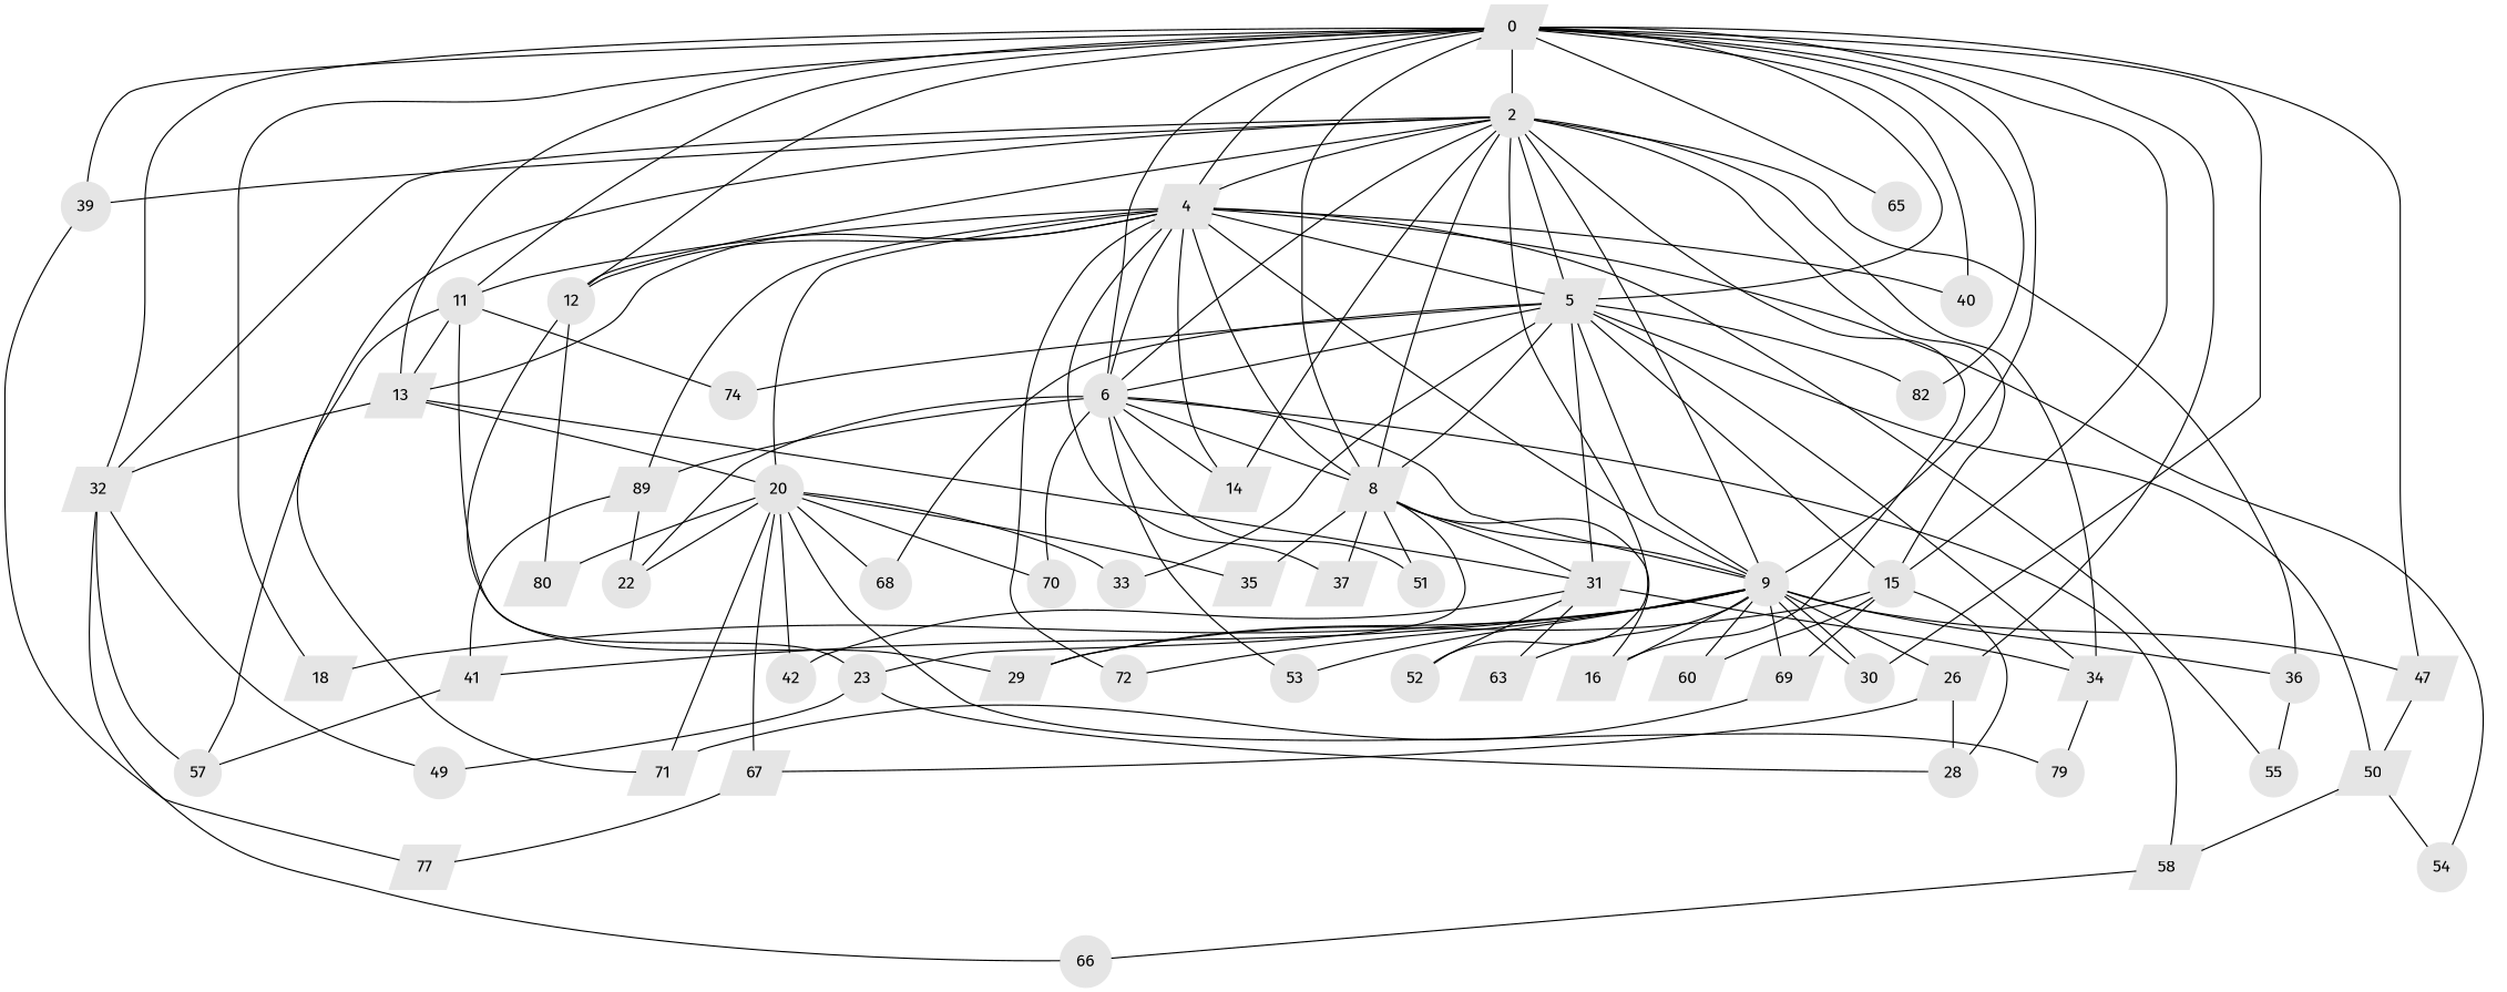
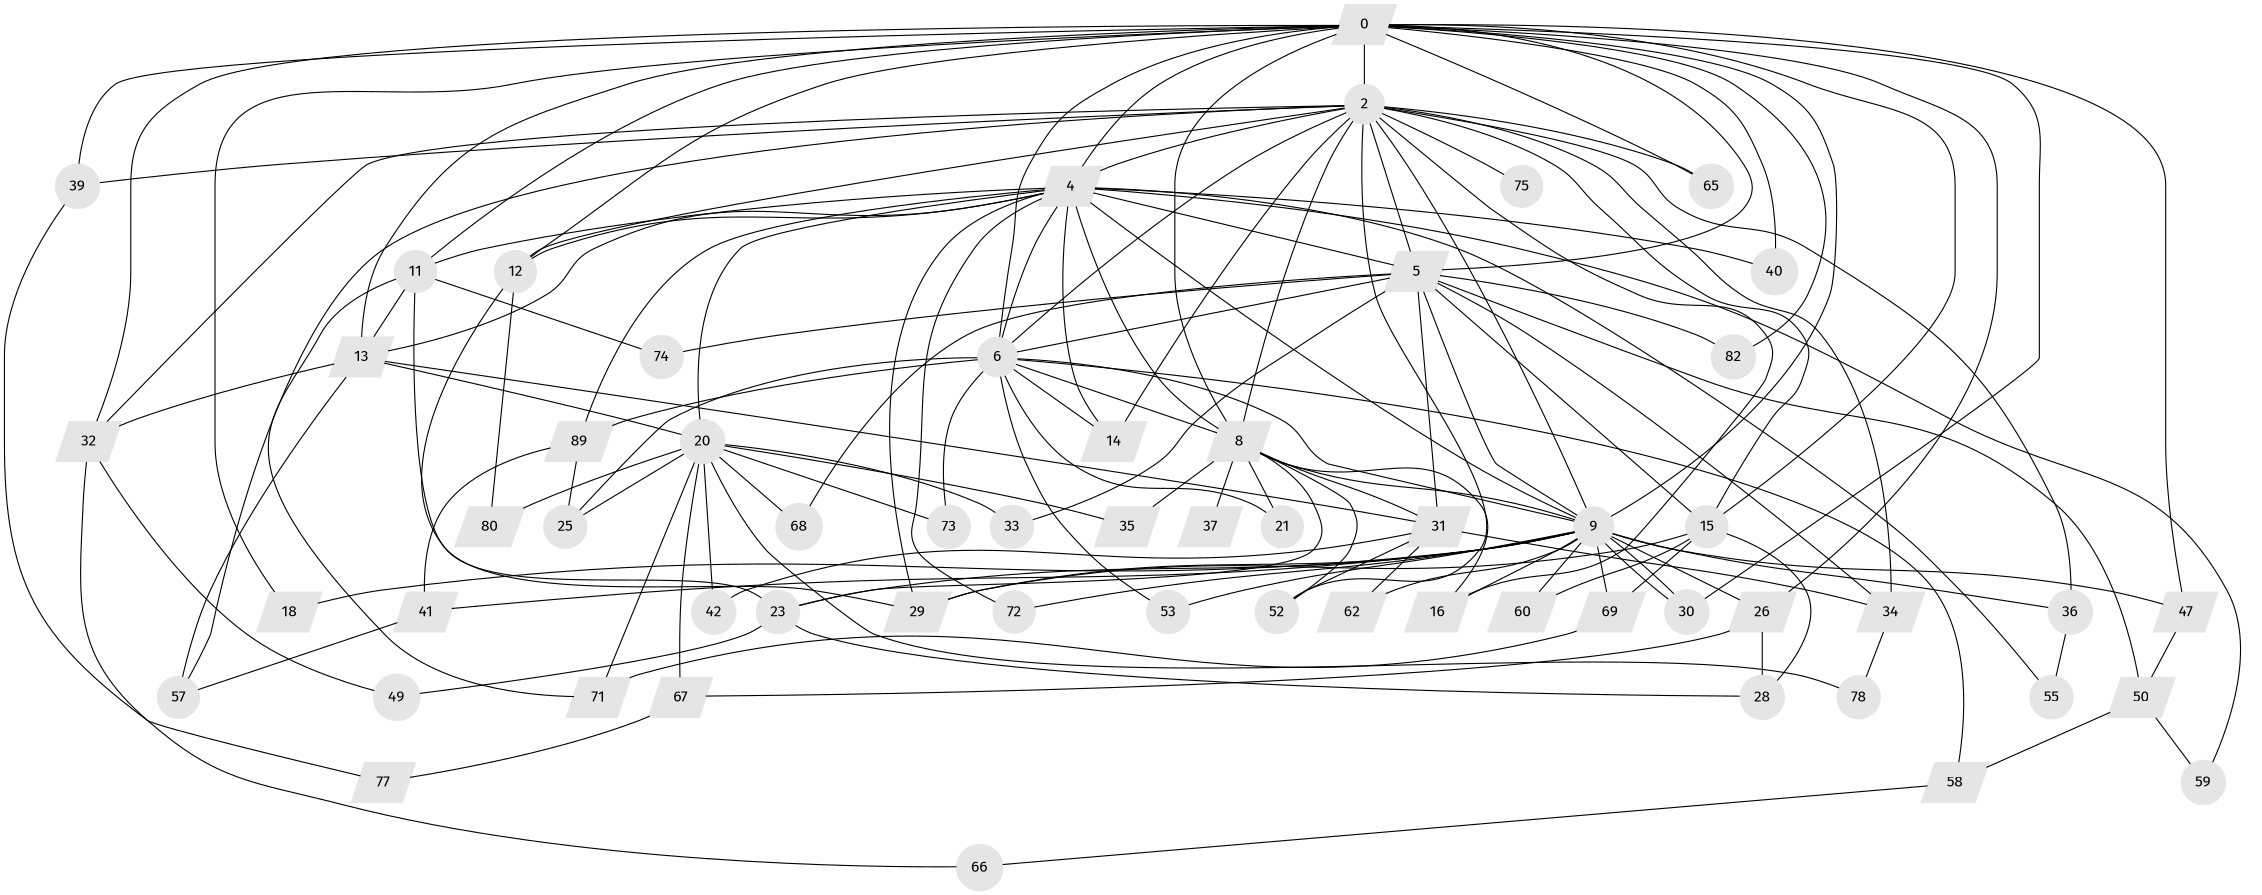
  graph {
    fontname="Fira Sans"
    node [color=gray90 fontname="Fira Sans" shape=circle style=filled]
    edge [fontname="Fira Sans"]
    n1 [label=0 shape=parallelogram super="+3"]
    2 [super="+7"]
    4 [shape=parallelogram super="+54"]
    5 [shape=parallelogram super="+63"]
    6 [super="+46"]
    8 [shape=parallelogram super="+38"]
    9 [super="+10"]
    11
    12 [super="+25"]
    13 [shape=parallelogram super="+79"]
    15 [super="+43"]
    18 [shape=parallelogram]
    26 [shape=parallelogram]
    30 [super="+84"]
    32 [shape=parallelogram super="+48"]
    39 [super="+61"]
    40
    47 [shape=parallelogram]
    65
    82
    14 [shape=parallelogram super="+44"]
    16 [shape=parallelogram super="+21"]
    34 [shape=parallelogram super="+56"]
    36
    52
    57 [super="+64"]
+   75
    n28 [label=89 shape=parallelogram]
    20 [super="+27"]
    37 [shape=parallelogram]
    55
-   59 [label=54]
+   59
    72
    31 [shape=parallelogram]
    33
    50 [shape=parallelogram]
    68
    74
-   22 [super="+45"]
-   51
+   22 [super="+45" label=25]
+   51 [label=21]
    53
    58 [shape=parallelogram]
-   70
+   70 [label=73]
    23 [super="+24"]
    35 [shape=parallelogram]
    29 [shape=parallelogram super="+81"]
    41 [shape=parallelogram]
    60 [shape=parallelogram]
-   62 [shape=parallelogram label=63]
+   62 [shape=parallelogram]
    69 [shape=parallelogram]
    71 [shape=parallelogram super="+83"]
    80 [shape=parallelogram]
    28 [super="+73"]
    67 [shape=parallelogram]
    49
    66
    77 [shape=parallelogram]
-   78 [label=79]
+   78
    42
    n1 -- 2 [weight=4]
    n1 -- 4 [weight=2]
    n1 -- 5 [weight=2]
    n1 -- 6 [weight=2]
    n1 -- 8 [weight=2]
    n1 -- 9 [weight=4]
    n1 -- 11
    n1 -- 12
    n1 -- 13
    n1 -- 15
    n1 -- 18
    n1 -- 26
    n1 -- 30
    n1 -- 32
    n1 -- 39 [weight=2]
    n1 -- 40
    n1 -- 47
    n1 -- 65
    n1 -- 82
    2 -- 4 [weight=2]
    2 -- 5 [weight=2]
    2 -- 6 [weight=2]
    2 -- 8 [weight=2]
    2 -- 9 [weight=4]
    2 -- 12
    2 -- 15
    2 -- 32
    2 -- 39
+   2 -- 65
    2 -- 14
    2 -- 16
    2 -- 34
    2 -- 36
    2 -- 52
    2 -- 57
+   2 -- 75
    4 -- 5 [weight=2]
    4 -- 6
    4 -- 8
    4 -- 9 [weight=2]
    4 -- 11
    4 -- 12
    4 -- 13
    4 -- 40
    4 -- 14
    4 -- n28
    4 -- 20 [weight=2]
-   4 -- 37
+   4 -- 29
    4 -- 55
    4 -- 59
    4 -- 72
    5 -- 6
-   5 -- 8
+   52 -- 8
    5 -- 9 [weight=2]
    5 -- 15
    5 -- 82
    5 -- 34
    5 -- 31
    5 -- 33
    5 -- 50
    5 -- 68
    5 -- 74
    6 -- 8
    6 -- 9 [weight=2]
    6 -- 14
    6 -- n28
    6 -- 22
    6 -- 51
    6 -- 53
    6 -- 58
    6 -- 70
    8 -- 9 [weight=2]
    8 -- 16
    8 -- 37
    8 -- 31
    8 -- 51
    8 -- 23
    8 -- 35
    9 -- 18
    9 -- 26
    9 -- 30
    9 -- 30
    9 -- 47
    9 -- 16
    9 -- 36
    9 -- 72
    9 -- 53
+   9 -- 23
    9 -- 29
    9 -- 41
    9 -- 60
    9 -- 62
    9 -- 69
    11 -- 13
    11 -- 74
    11 -- 29
    11 -- 71
    12 -- 23
    12 -- 80
    13 -- 32
    13 -- 20
    13 -- 31
    15 -- 29
    15 -- 60
    15 -- 69
    15 -- 28
    26 -- 28
    26 -- 67
-   32 -- 57
+   13 -- 57
    32 -- 49
    32 -- 66
    39 -- 77
    47 -- 50
    34 -- 78
    36 -- 55
    n28 -- 22
    n28 -- 41
    20 -- 33
    20 -- 68
    20 -- 22
    20 -- 70
    20 -- 35
    20 -- 71
    20 -- 80
    20 -- 67
    20 -- 78
    20 -- 42
    31 -- 34
    31 -- 52
    31 -- 62
    31 -- 42
    50 -- 59
    50 -- 58
    58 -- 66
    23 -- 28
    23 -- 49
    41 -- 57
    69 -- 71
    67 -- 77
  }
